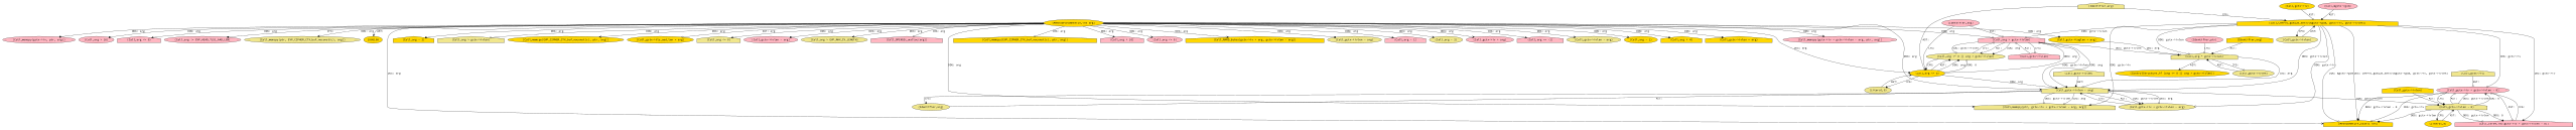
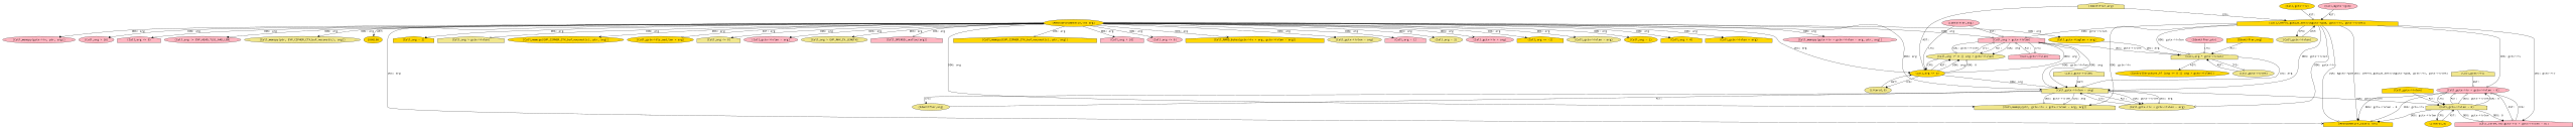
  digraph {
    fontname="Source Code Pro"
    node [fillcolor=khaki fontname="Source Code Pro" shape=ellipse style=filled]
    edge [arrowhead=vee fontname="Source Code Pro"]
    n1 [fillcolor=lightpink label="(Call,gctx->iv + gctx->ivlen - 8)"]
    n2 [label="(Call,gctx->ivlen - 8)" shape=house]
    n3 [fillcolor=gold label="(MethodReturn,static int)" shape=house]
    n4 [fillcolor=lightpink label="(Call,ctr64_inc(gctx->iv + gctx->ivlen - 8))" shape=house]
    n5 [fillcolor=gold label="(Literal,8)"]
    n6 [fillcolor=gold label="(Call,CRYPTO_gcm128_setiv(&gctx->gcm, gctx->iv, gctx->ivlen))" shape=house]
    n7 [label="(Call,gctx->ivlen - arg)" shape=house]
    n8 [fillcolor=lightpink label="(Call,arg > gctx->ivlen)" shape=house]
    n9 [label="(Call,arg = gctx->ivlen)" shape=house]
    n10 [label="(Call,memcpy(ptr, gctx->iv + gctx->ivlen - arg, arg))" shape=house]
    n11 [label="(Call,gctx->iv + gctx->ivlen - arg)"]
    n12 [label="(Call,gctx->ivlen)"]
    n13 [label="(Identifier,arg)"]
    n14 [label="(Call,arg <= 0 || arg > gctx->ivlen)"]
    n15 [fillcolor=lightpink label="(Call,gctx->ivlen)" shape=house]
    n16 [label="(Call,gctx->ivlen)"]
    n17 [fillcolor=gold label="(ControlStructure,if (arg <= 0 || arg > gctx->ivlen))"]
    n18 [fillcolor=gold label="(Call,arg <= 0)"]
    n19 [label="(Literal,0)"]
    n20 [fillcolor=gold label="(MethodParameterIn,int arg)"]
    n21 [fillcolor=gold label="(Call,arg - 2)" shape=house]
    n22 [label="(Call,arg > gctx->ivlen)" shape=house]
    n23 [fillcolor=gold label="(Call,memcpy(EVP_CIPHER_CTX_buf_noconst(c), ptr, arg))"]
    n24 [fillcolor=gold label="(Call,gctx->tls_aad_len = arg)"]
    n25 [label="(Call,arg <= 0)" shape=house]
    n26 [fillcolor=lightpink label="(Call,gctx->ivlen - arg)"]
    n27 [label="(Call,arg > EVP_MAX_IV_LENGTH)"]
    n28 [fillcolor=lightpink label="(Call,OPENSSL_malloc(arg))" shape=house]
    n29 [fillcolor=gold label="(Call,gctx->taglen = arg)"]
    n30 [fillcolor=gold label="(Call,memcpy(EVP_CIPHER_CTX_buf_noconst(c), ptr, arg))" shape=house]
    n31 [fillcolor=lightpink label="(Call,arg > 16)" shape=house]
    n32 [fillcolor=lightpink label="(Call,arg <= 0)"]
    n33 [fillcolor=gold label="(Call,RAND_bytes(gctx->iv + arg, gctx->ivlen - arg))" shape=house]
    n34 [label="(Call,gctx->ivlen - arg)"]
    n35 [fillcolor=lightpink label="(Call,arg - 1)" shape=house]
    n36 [label="(Call,arg - 2)"]
    n37 [fillcolor=lightpink label="(Call,gctx->iv + arg)"]
-   n38 [fillcolor=lightpink label="(Call,arg == -1)" shape=house]
+   n38 [fillcolor=gold label="(Call,arg == -1)" shape=house]
    n39 [label="(Call,gctx->ivlen - arg)"]
    n40 [fillcolor=gold label="(Call,arg - 1)"]
    n41 [fillcolor=gold label="(Call,arg < 4)" shape=house]
    n42 [fillcolor=gold label="(Call,gctx->ivlen = arg)" shape=house]
    n43 [fillcolor=lightpink label="(Call,memcpy(gctx->iv + gctx->ivlen - arg, ptr, arg))"]
    n44 [fillcolor=lightpink label="(Call,memcpy(gctx->iv, ptr, arg))"]
    n45 [fillcolor=lightpink label="(Call,arg > 16)"]
    n46 [fillcolor=lightpink label="(Call,arg <= 0)" shape=house]
    n47 [fillcolor=lightpink label="(Call,arg != EVP_AEAD_TLS1_AAD_LEN)"]
    n48 [label="(Call,memcpy(ptr, EVP_CIPHER_CTX_buf_noconst(c), arg))"]
    1000108 [fillcolor=gold]
    n50 [fillcolor=gold label="(Call,gctx->iv)"]
    n51 [label="(Identifier,arg)" shape=house]
    n52 [fillcolor=lightpink label="(Identifier,ptr)"]
    n53 [fillcolor=gold label="(Identifier,arg)" shape=house]
    n54 [label="(Call,gctx->ivlen)" shape=house]
    n55 [fillcolor=lightpink label="(Identifier,arg)"]
    n56 [fillcolor=gold label="(Call,gctx->ivlen)" shape=house]
    n57 [fillcolor=lightpink label="(Call,&gctx->gcm)"]
    n58 [label="(Call,gctx->iv)" shape=house]
    n1 -> n2 [arrowhead=dot label="CFG: "]
    n1 -> n3 [arrowhead=dot label="DDG: gctx->ivlen - 8"]
    n1 -> n3 [arrowhead=odot label="DDG: gctx->iv"]
    n1 -> n4 [arrowhead=odot label="AST: "]
    n2 -> n1 [arrowhead=odot label="AST: "]
    n2 -> n1 [arrowhead=odot label="DDG: gctx->ivlen"]
    n2 -> n1 [label="DDG: 8"]
    n2 -> n3 [arrowhead=dot label="DDG: gctx->ivlen"]
    n2 -> n4 [arrowhead=odot label="DDG: gctx->ivlen"]
    n2 -> n4 [arrowhead=dot label="DDG: 8"]
    n2 -> n5 [label="CFG: "]
    n4 -> n1 [arrowhead=odot label="CFG: "]
    n5 -> n2 [label="AST: "]
    n6 -> n1 [arrowhead=odot label="DDG: gctx->iv"]
    n6 -> n3 [label="DDG: CRYPTO_gcm128_setiv(&gctx->gcm, gctx->iv, gctx->ivlen)"]
    n6 -> n3 [arrowhead=odot label="DDG: &gctx->gcm"]
    n6 -> n4 [label="DDG: gctx->iv"]
    n6 -> n7 [arrowhead=dot label="DDG: gctx->ivlen"]
    n6 -> n8 [arrowhead=odot label="DDG: gctx->ivlen"]
    n6 -> n9 [arrowhead=odot label="DDG: gctx->ivlen"]
    n6 -> n10 [label="DDG: gctx->iv"]
    n6 -> n11 [arrowhead=odot label="DDG: gctx->iv"]
    n6 -> n12 [arrowhead=dot label="CFG: "]
    n7 -> n2 [arrowhead=dot label="DDG: gctx->ivlen"]
    n7 -> n10 [arrowhead=odot label="DDG: gctx->ivlen"]
    n7 -> n10 [arrowhead=odot label="DDG: arg"]
    n7 -> n11 [arrowhead=dot label="AST: "]
    n7 -> n11 [label="DDG: gctx->ivlen"]
    n7 -> n11 [arrowhead=odot label="DDG: arg"]
    n7 -> n13 [label="CFG: "]
    n8 -> n7 [label="DDG: gctx->ivlen"]
    n8 -> n7 [arrowhead=dot label="DDG: arg"]
    n8 -> n9 [arrowhead=dot label="DDG: gctx->ivlen"]
    n8 -> n14 [label="AST: "]
    n8 -> n14 [arrowhead=dot label="DDG: arg"]
    n8 -> n14 [arrowhead=odot label="DDG: gctx->ivlen"]
    n8 -> n15 [arrowhead=odot label="CFG: "]
    n9 -> n7 [arrowhead=odot label="DDG: arg"]
    n9 -> n16 [arrowhead=odot label="CFG: "]
    n9 -> n17 [label="AST: "]
    n11 -> n7 [label="CFG: "]
    n12 -> n6 [label="AST: "]
    n13 -> n7 [arrowhead=odot label="AST: "]
    n14 -> n8 [arrowhead=odot label="CFG: "]
    n14 -> n18 [label="CFG: "]
    n15 -> n8 [arrowhead=odot label="AST: "]
    n16 -> n9 [arrowhead=dot label="AST: "]
    n18 -> n7 [arrowhead=dot label="DDG: arg"]
    n18 -> n8 [arrowhead=odot label="DDG: arg"]
    n18 -> n14 [arrowhead=dot label="AST: "]
    n18 -> n14 [arrowhead=dot label="DDG: arg"]
    n18 -> n14 [arrowhead=odot label="DDG: 0"]
    n18 -> n19 [arrowhead=dot label="CFG: "]
    n19 -> n18 [label="AST: "]
    n20 -> n3 [label="DDG: arg"]
    n20 -> n7 [label="DDG: arg"]
    n20 -> n8 [arrowhead=odot label="DDG: arg"]
    n20 -> n10 [label="DDG: arg"]
    n20 -> n18 [arrowhead=dot label="DDG: arg"]
    n20 -> n21 [arrowhead=dot label="DDG: arg"]
    n20 -> n22 [arrowhead=odot label="DDG: arg"]
    n20 -> n23 [label="DDG: arg"]
    n20 -> n24 [arrowhead=odot label="AST: arg"]
    n20 -> n25 [label="DDG: arg"]
    n20 -> n26 [arrowhead=dot label="DDG: arg"]
    n20 -> n27 [label="DDG: arg"]
    n20 -> n28 [arrowhead=odot label="DDG: arg"]
    n20 -> n29 [arrowhead=dot label="DDG: arg"]
    n20 -> n30 [arrowhead=odot label="DDG: arg"]
    n20 -> n31 [label="DDG: arg"]
    n20 -> n32 [label="DDG: arg"]
    n20 -> n33 [label="DDG: arg"]
    n20 -> n34 [arrowhead=dot label="DDG: arg"]
    n20 -> n35 [label="DDG: arg"]
    n20 -> n36 [label="DDG: arg"]
    n20 -> n37 [label="DDG: arg"]
    n20 -> n38 [label="DDG: arg"]
    n20 -> n39 [label="DDG: arg"]
    n20 -> n40 [label="DDG: arg"]
    n20 -> n41 [arrowhead=dot label="DDG: arg"]
    n20 -> n42 [arrowhead=dot label="DDG: arg"]
    n20 -> n43 [label="DDG: arg"]
    n20 -> n44 [arrowhead=dot label="DDG: arg"]
    n20 -> n45 [arrowhead=dot label="DDG: arg"]
    n20 -> n46 [label="DDG: arg"]
-   n20 -> n47 [arrowhead=dot label="CFG: "]
+   n20 -> n47 [arrowhead=dot label="DDG: arg"]
    n20 -> n48 [label="DDG: arg"]
    n20 -> 1000108 [label="AST: "]
    n29 -> n9 [arrowhead=odot label="DDG: arg"]
    n50 -> n6 [arrowhead=odot label="AST: "]
    n51 -> n6 [label="CFG: "]
    n51 -> n18 [arrowhead=odot label="AST: "]
    n52 -> n9 [arrowhead=odot label="CFG: "]
    n53 -> n9 [arrowhead=dot label="AST: "]
    n54 -> n7 [arrowhead=dot label="AST: "]
    n55 -> n8 [arrowhead=odot label="AST: "]
    n55 -> n18 [arrowhead=dot label="CFG: "]
    n56 -> n2 [arrowhead=dot label="AST: "]
    n57 -> n6 [arrowhead=dot label="AST: "]
    n58 -> n1 [arrowhead=odot label="AST: "]
  }
